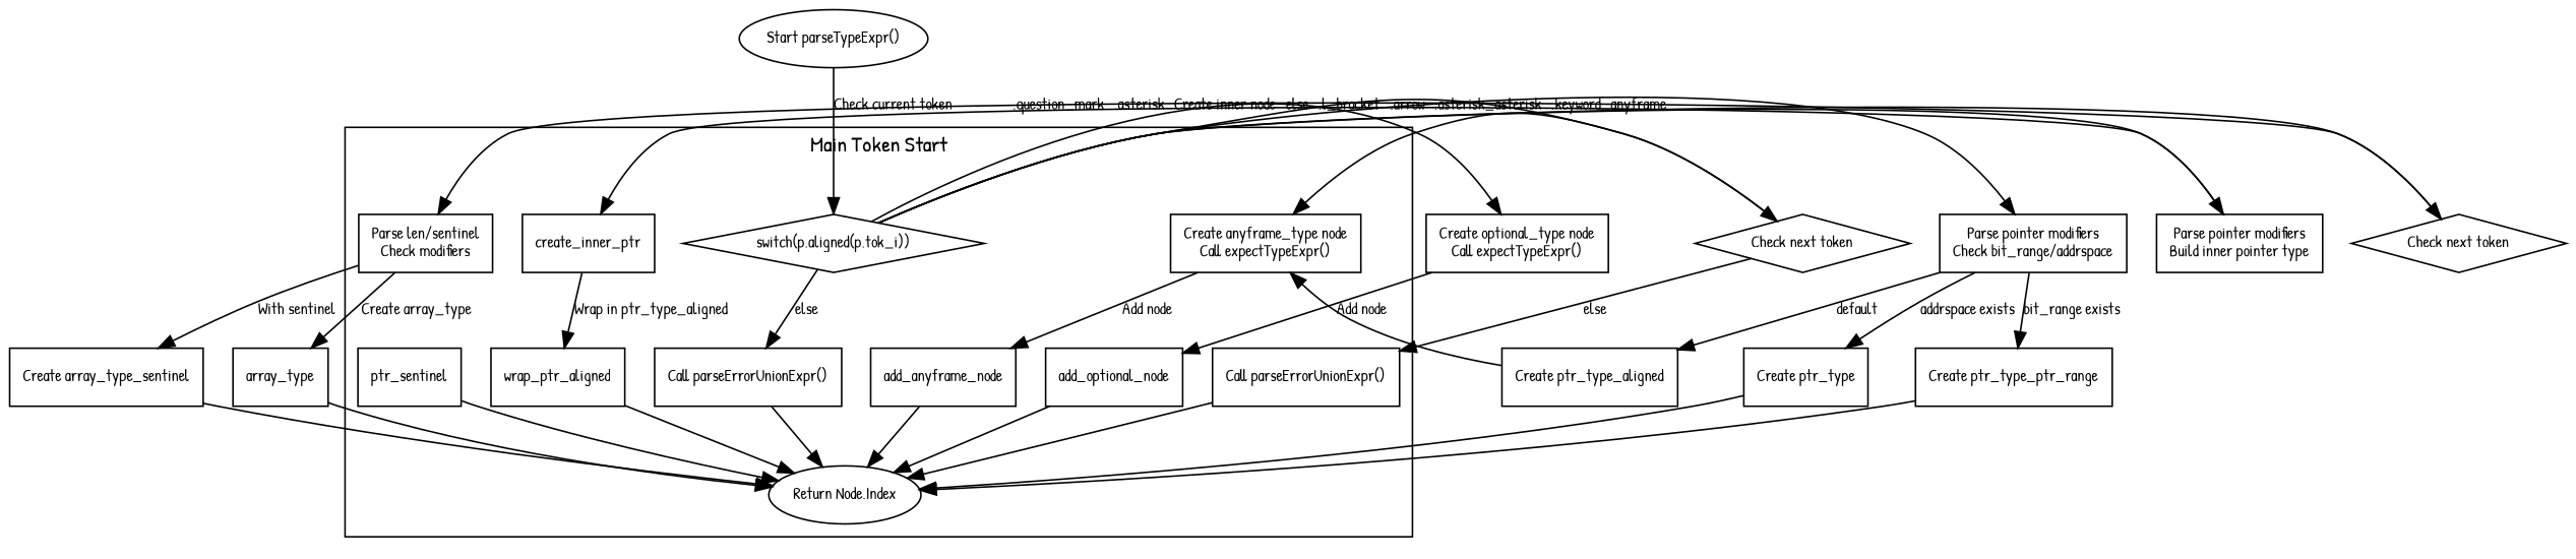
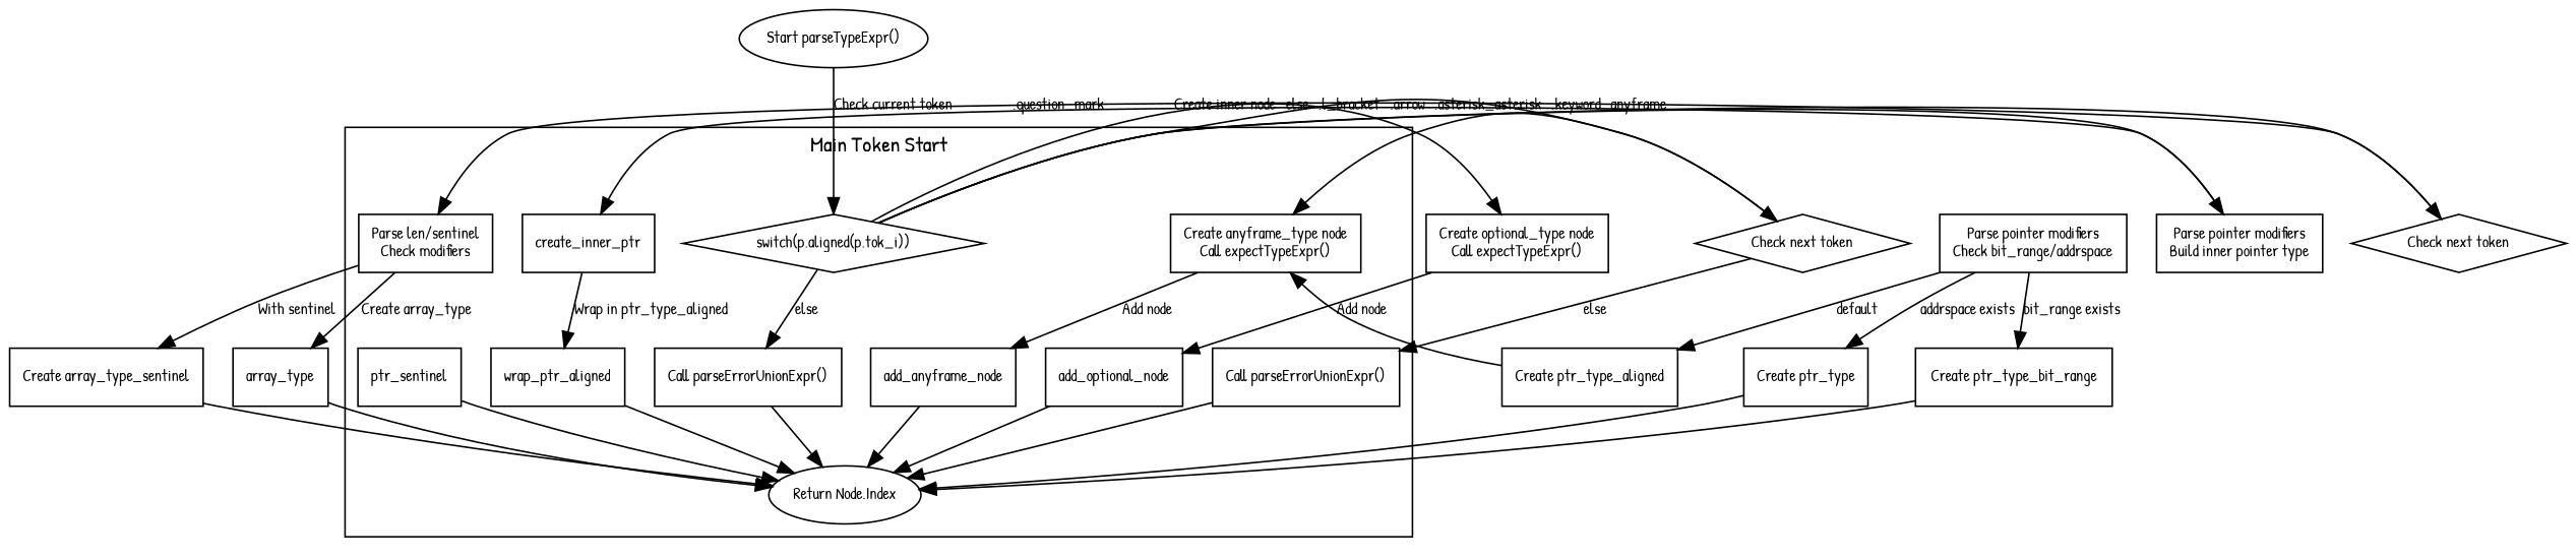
  digraph {
    fontname="Patrick Hand"
    node [fontname="Patrick Hand" fontsize=10 shape=rectangle]
    edge [fontname="Patrick Hand" fontsize=10]
    n1 [label="Create optional_type node\nCall expectTypeExpr()"]
    n2 [label="Check next token" shape=diamond]
    n3 [label="Parse pointer modifiers\nCheck bit_range/addrspace"]
    n4 [label="Parse pointer modifiers\nBuild inner pointer type"]
    n5 [label="Check next token" shape=diamond]
-   n6 [label="Create ptr_type_ptr_range"]
+   n6 [label="Create ptr_type_bit_range"]
    n7 [label="Create ptr_type"]
    n8 [label="Create ptr_type_aligned"]
    array_type
    n10 [label="Create array_type_sentinel"]
    n11 [label="Return Node.Index" shape=ellipse]
    n12 [label="switch(p.aligned(p.tok_i))" shape=diamond]
    n13 [label="Call parseErrorUnionExpr()"]
    add_optional_node
    n15 [label="Create anyframe_type node\nCall expectTypeExpr()"]
    n16 [label="Call parseErrorUnionExpr()"]
    add_anyframe_node
    create_inner_ptr
    wrap_ptr_aligned
    n20 [label="Parse len/sentinel\nCheck modifiers"]
    ptr_sentinel
    n22 [label="Start parseTypeExpr()" shape=ellipse]
    subgraph sub_1 {
      rank=same
      n1
      n2
      n3
      n4
      n5
    }
    subgraph sub_2 {
      rank=same
      n6
      n7
      n8
    }
    subgraph sub_3 {
      rank=same
      array_type
      n10
    }
    subgraph cluster_4 {
      label="Main Token Start"
      n11
      n12
      n13
      add_optional_node
      n15
      n16
      add_anyframe_node
      create_inner_ptr
      wrap_ptr_aligned
      n20
      ptr_sentinel
    }
    n1 -> add_optional_node [label="Add node"]
    n2 -> n15 [label=".arrow"]
    n2 -> n16 [label=else]
    n3 -> n6 [label="bit_range exists"]
    n3 -> n7 [label="addrspace exists"]
    n3 -> n8 [label=default]
    n4 -> create_inner_ptr [label="Create inner node"]
    n5 -> n20 [label=else]
    n6 -> n11
    n7 -> n11
    n8 -> n15
    array_type -> n11
    n10 -> n11
    n12 -> n1 [label=".question_mark"]
    n12 -> n2 [label=".keyword_anyframe"]
-   n12 -> n3 [label=".asterisk"]
    n12 -> n4 [label=".asterisk_asterisk"]
    n12 -> n5 [label=".l_bracket"]
    n12 -> n13 [label=else]
    n13 -> n11
    add_optional_node -> n11
    n15 -> add_anyframe_node [label="Add node"]
    n16 -> n11
    add_anyframe_node -> n11
    create_inner_ptr -> wrap_ptr_aligned [label="Wrap in ptr_type_aligned"]
    wrap_ptr_aligned -> n11
    n20 -> array_type [label="Create array_type"]
    n20 -> n10 [label="With sentinel"]
    ptr_sentinel -> n11
    n22 -> n12 [label="Check current token"]
  }
